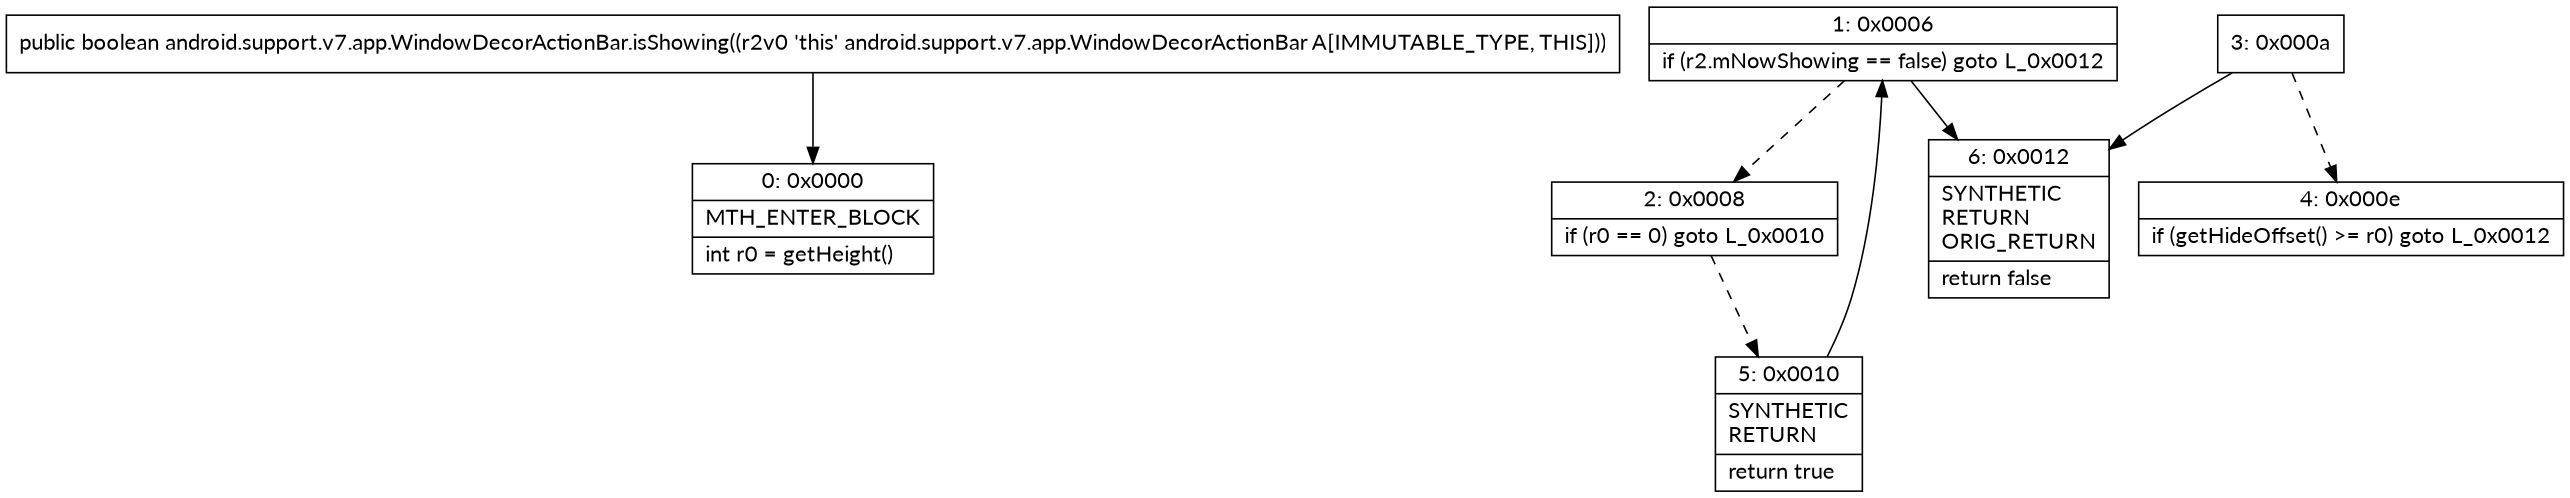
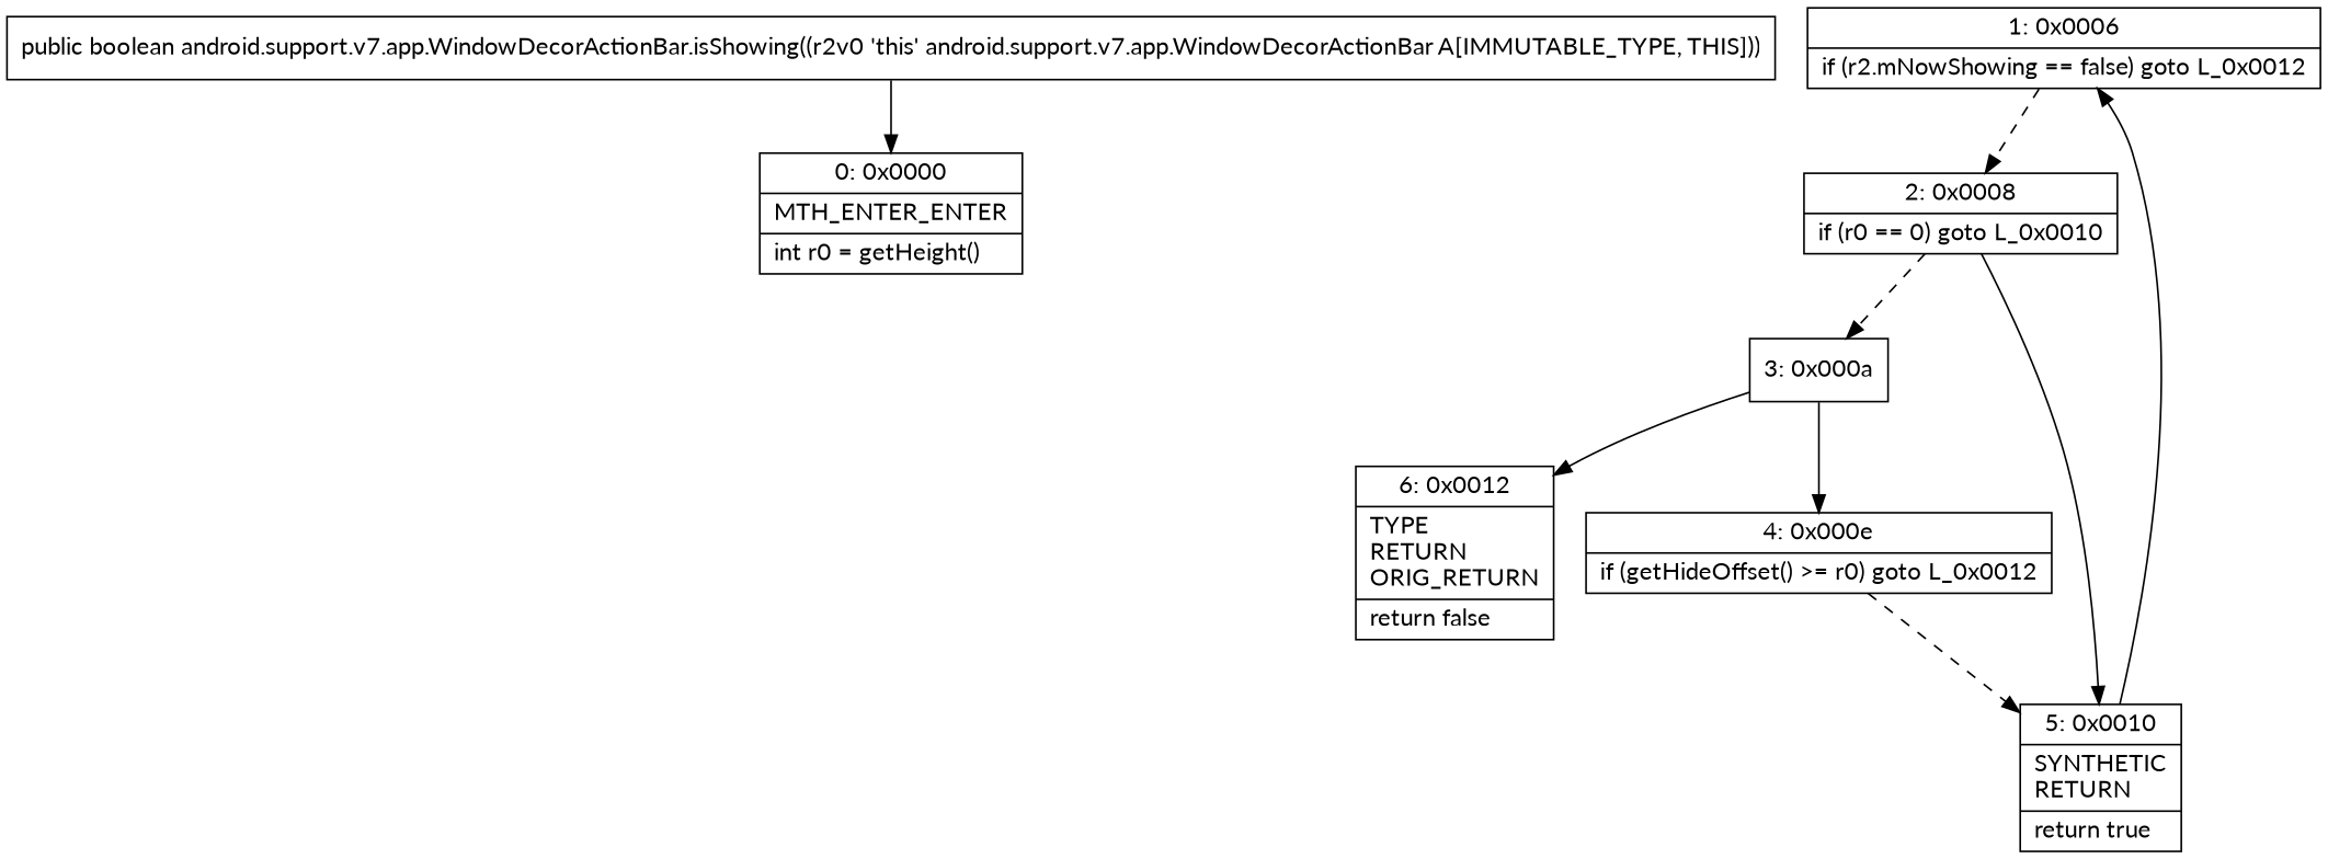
  digraph {
    fontname=Lato
    node [fontname=Lato shape=record]
    edge [fontname=Lato]
-   n1 [label="{0\:\ 0x0000|MTH_ENTER_BLOCK\l|int r0 = getHeight()\l}"]
+   n1 [label="{0\:\ 0x0000|MTH_ENTER_ENTER\l|int r0 = getHeight()\l}"]
    n2 [label="{1\:\ 0x0006|if (r2.mNowShowing == false) goto L_0x0012\l}"]
    n3 [label="{2\:\ 0x0008|if (r0 == 0) goto L_0x0010\l}"]
-   n4 [label="{6\:\ 0x0012|SYNTHETIC\lRETURN\lORIG_RETURN\l|return false\l}"]
+   n4 [label="{6\:\ 0x0012|TYPE\lRETURN\lORIG_RETURN\l|return false\l}"]
    n5 [label="{3\:\ 0x000a}"]
    n6 [label="{5\:\ 0x0010|SYNTHETIC\lRETURN\l|return true\l}"]
    n7 [label="{4\:\ 0x000e|if (getHideOffset() \>= r0) goto L_0x0012\l}"]
    n8 [label="{public boolean android.support.v7.app.WindowDecorActionBar.isShowing((r2v0 'this' android.support.v7.app.WindowDecorActionBar A[IMMUTABLE_TYPE, THIS])) }"]
    n2 -> n3 [style=dashed]
-   n2 -> n4
-   n3 -> n6 [style=dashed]
+   n3 -> n5 [style=dashed]
+   n3 -> n6
    n5 -> n4
-   n5 -> n7 [style=dashed]
+   n5 -> n7
    n6 -> n2
+   n7 -> n6 [style=dashed]
    n8 -> n1
  }
